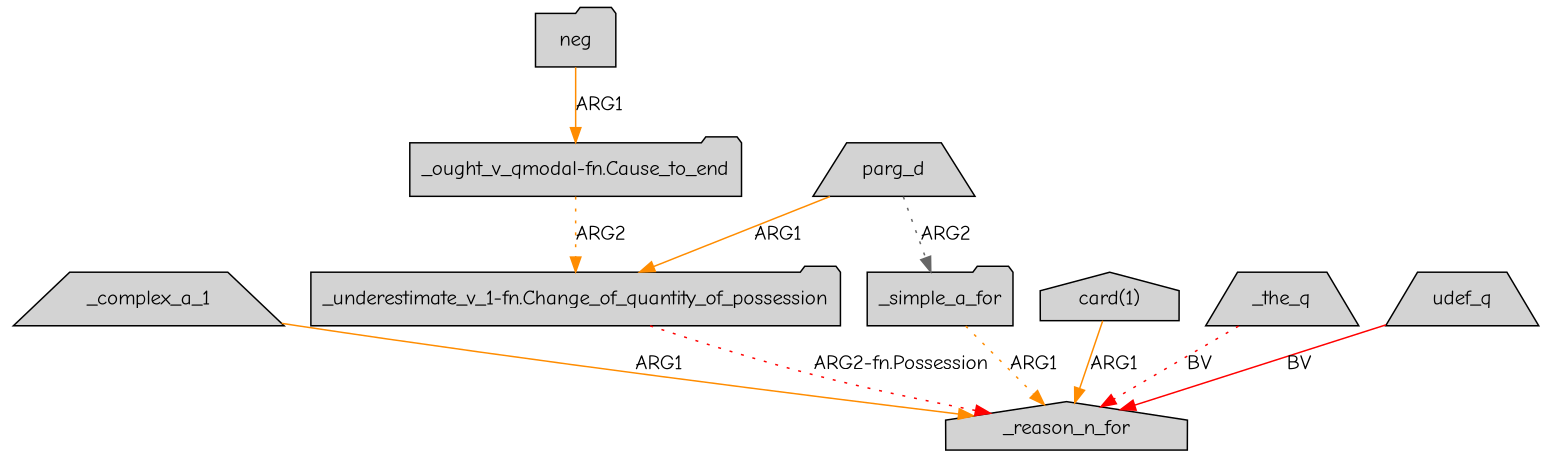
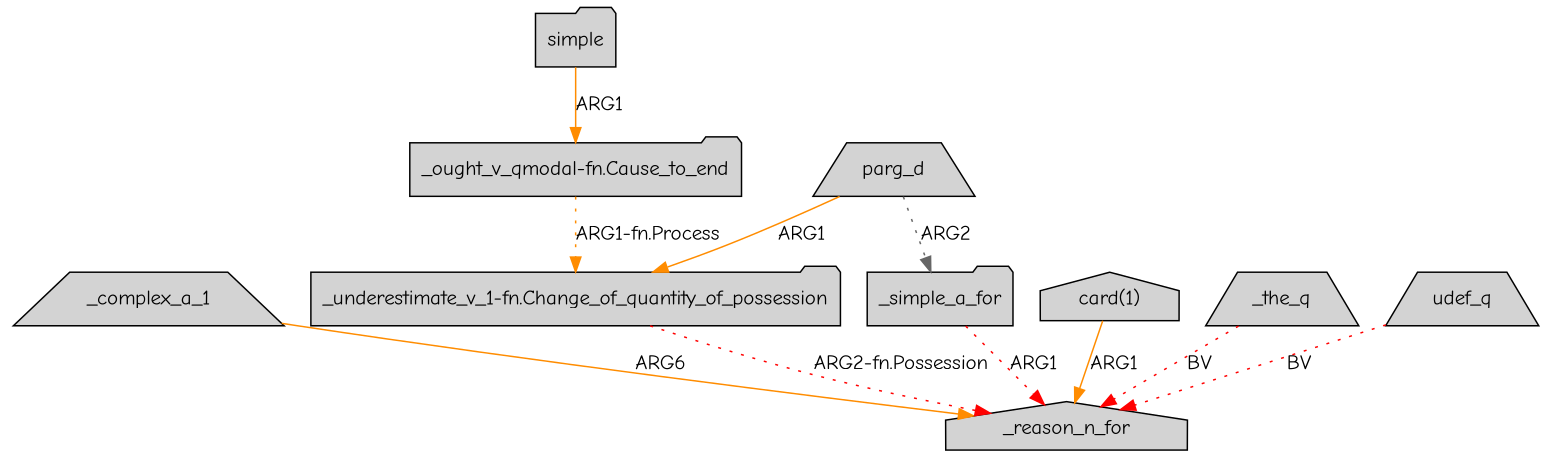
  digraph {
    fontname="Comic Neue"
    node [fontname="Comic Neue" shape=trapezium style=filled]
    edge [color=darkorange fontname="Comic Neue" style=solid]
    _complex_a_1
    _reason_n_for [shape=house]
    "_ought_v_qmodal-fn.Cause_to_end" [shape=folder]
    "_underestimate_v_1-fn.Change_of_quantity_of_possession" [shape=folder]
    _simple_a_for [shape=folder]
    "card(1)" [shape=house]
-   neg [shape=folder]
+   neg [shape=folder label=simple]
    _the_q
    udef_q
    parg_d
-   _complex_a_1 -> _reason_n_for [label=ARG1]
-   "_ought_v_qmodal-fn.Cause_to_end" -> "_underestimate_v_1-fn.Change_of_quantity_of_possession" [label=ARG2 style=dotted]
+   _complex_a_1 -> _reason_n_for [label=ARG6]
+   "_ought_v_qmodal-fn.Cause_to_end" -> "_underestimate_v_1-fn.Change_of_quantity_of_possession" [label="ARG1-fn.Process" style=dotted]
    "_underestimate_v_1-fn.Change_of_quantity_of_possession" -> _reason_n_for [color=red label="ARG2-fn.Possession" style=dotted]
-   _simple_a_for -> _reason_n_for [label=ARG1 style=dotted]
+   _simple_a_for -> _reason_n_for [color=red label=ARG1 style=dotted]
    "card(1)" -> _reason_n_for [label=ARG1]
    neg -> "_ought_v_qmodal-fn.Cause_to_end" [label=ARG1]
    _the_q -> _reason_n_for [color=red label=BV style=dotted]
-   udef_q -> _reason_n_for [color=red label=BV]
+   udef_q -> _reason_n_for [color=red label=BV style=dotted]
    parg_d -> "_underestimate_v_1-fn.Change_of_quantity_of_possession" [label=ARG1]
    parg_d -> _simple_a_for [color=gray40 label=ARG2 style=dotted]
  }
